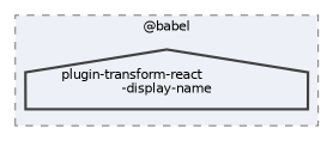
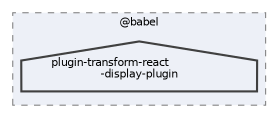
  digraph {
    compound=true
-   n1 [color=grey25 fillcolor="#edf0f7" fontname=Helvetica fontsize=10 height=0.2 label="plugin-transform-react\l-display-name" shape=house style="filled,bold" width=0.4]
+   n1 [color=grey25 fillcolor="#edf0f7" fontname=Helvetica fontsize=10 height=0.2 label="plugin-transform-react\l-display-plugin" shape=house style="filled,bold" width=0.4]
    subgraph cluster_1 {
      bgcolor="#edf0f7"
      fontname=Helvetica
      fontsize=10
      label="@babel"
      pencolor=grey50
      style="filled,dashed"
      n1
    }
  }
